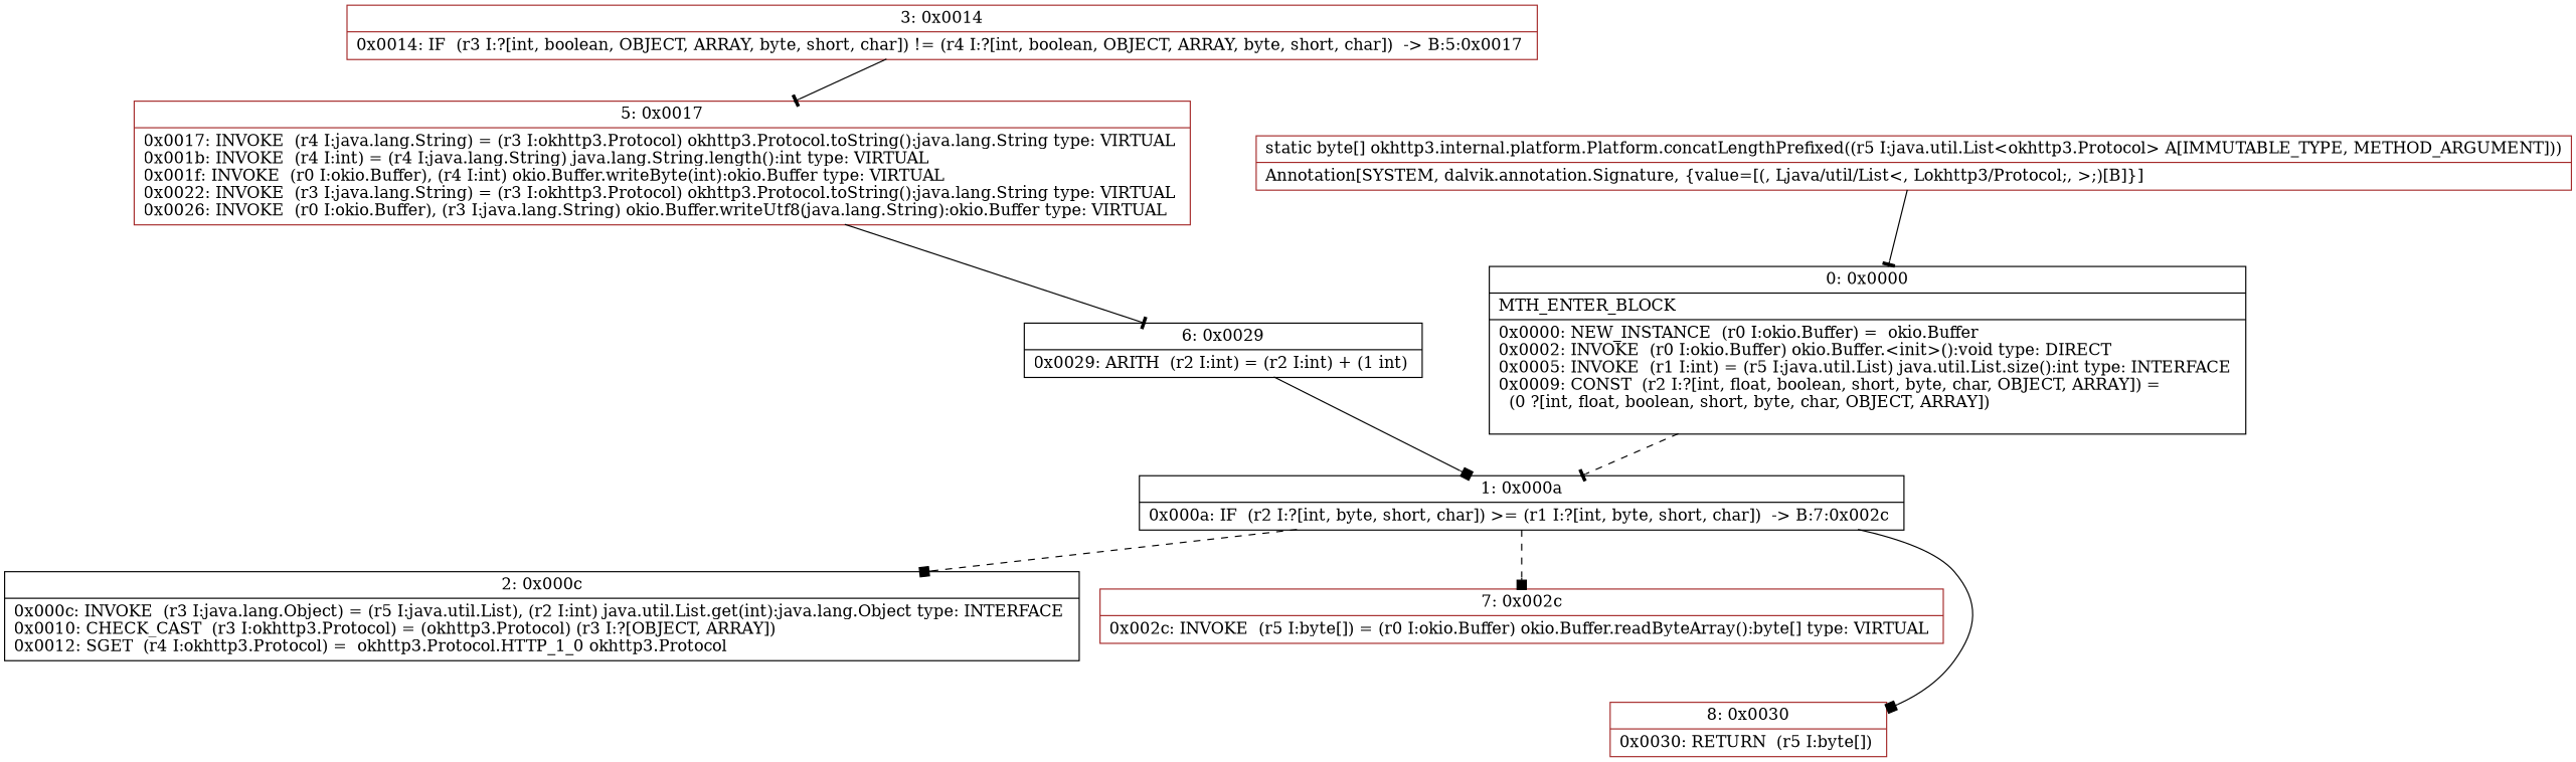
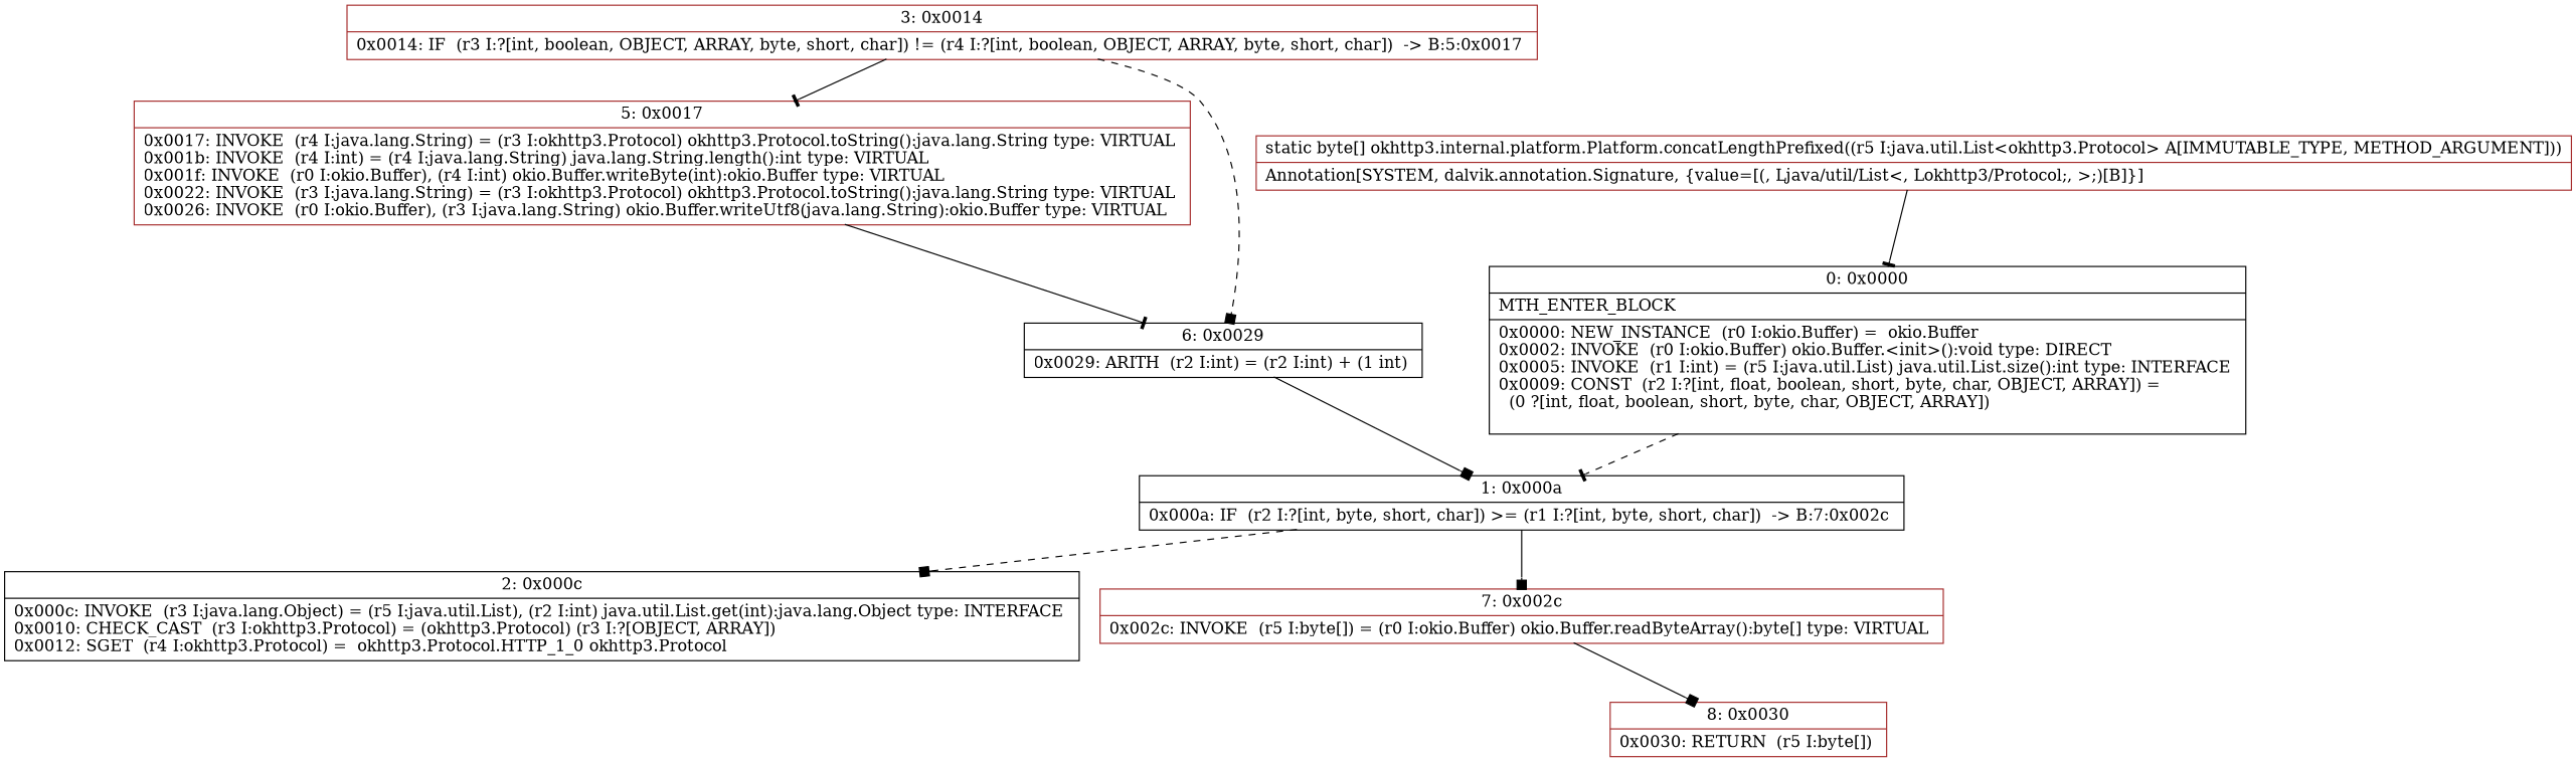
  digraph {
    node [color=brown shape=record]
    edge [arrowhead=box]
    n1 [color=black label="{0\:\ 0x0000|MTH_ENTER_BLOCK\l|0x0000: NEW_INSTANCE  (r0 I:okio.Buffer) =  okio.Buffer \l0x0002: INVOKE  (r0 I:okio.Buffer) okio.Buffer.\<init\>():void type: DIRECT \l0x0005: INVOKE  (r1 I:int) = (r5 I:java.util.List) java.util.List.size():int type: INTERFACE \l0x0009: CONST  (r2 I:?[int, float, boolean, short, byte, char, OBJECT, ARRAY]) = \l  (0 ?[int, float, boolean, short, byte, char, OBJECT, ARRAY])\l \l}"]
    n2 [color=black label="{1\:\ 0x000a|0x000a: IF  (r2 I:?[int, byte, short, char]) \>= (r1 I:?[int, byte, short, char])  \-\> B:7:0x002c \l}"]
    n3 [color=black label="{2\:\ 0x000c|0x000c: INVOKE  (r3 I:java.lang.Object) = (r5 I:java.util.List), (r2 I:int) java.util.List.get(int):java.lang.Object type: INTERFACE \l0x0010: CHECK_CAST  (r3 I:okhttp3.Protocol) = (okhttp3.Protocol) (r3 I:?[OBJECT, ARRAY]) \l0x0012: SGET  (r4 I:okhttp3.Protocol) =  okhttp3.Protocol.HTTP_1_0 okhttp3.Protocol \l}"]
    n4 [label="{7\:\ 0x002c|0x002c: INVOKE  (r5 I:byte[]) = (r0 I:okio.Buffer) okio.Buffer.readByteArray():byte[] type: VIRTUAL \l}"]
    n5 [label="{8\:\ 0x0030|0x0030: RETURN  (r5 I:byte[]) \l}"]
    n6 [label="{3\:\ 0x0014|0x0014: IF  (r3 I:?[int, boolean, OBJECT, ARRAY, byte, short, char]) != (r4 I:?[int, boolean, OBJECT, ARRAY, byte, short, char])  \-\> B:5:0x0017 \l}"]
    n7 [label="{5\:\ 0x0017|0x0017: INVOKE  (r4 I:java.lang.String) = (r3 I:okhttp3.Protocol) okhttp3.Protocol.toString():java.lang.String type: VIRTUAL \l0x001b: INVOKE  (r4 I:int) = (r4 I:java.lang.String) java.lang.String.length():int type: VIRTUAL \l0x001f: INVOKE  (r0 I:okio.Buffer), (r4 I:int) okio.Buffer.writeByte(int):okio.Buffer type: VIRTUAL \l0x0022: INVOKE  (r3 I:java.lang.String) = (r3 I:okhttp3.Protocol) okhttp3.Protocol.toString():java.lang.String type: VIRTUAL \l0x0026: INVOKE  (r0 I:okio.Buffer), (r3 I:java.lang.String) okio.Buffer.writeUtf8(java.lang.String):okio.Buffer type: VIRTUAL \l}"]
    n8 [color=black label="{6\:\ 0x0029|0x0029: ARITH  (r2 I:int) = (r2 I:int) + (1 int) \l}"]
    n9 [label="{static byte[] okhttp3.internal.platform.Platform.concatLengthPrefixed((r5 I:java.util.List\<okhttp3.Protocol\> A[IMMUTABLE_TYPE, METHOD_ARGUMENT]))  | Annotation[SYSTEM, dalvik.annotation.Signature, \{value=[(, Ljava\/util\/List\<, Lokhttp3\/Protocol;, \>;)[B]\}]\l}"]
    n1 -> n2 [arrowhead=tee style=dashed]
    n2 -> n3 [style=dashed]
-   n2 -> n4 [style=dashed]
-   n2 -> n5
+   n2 -> n4
+   n4 -> n5
    n6 -> n7 [arrowhead=tee]
+   n6 -> n8 [style=dashed]
    n7 -> n8 [arrowhead=tee]
    n8 -> n2
    n9 -> n1 [arrowhead=tee]
  }
